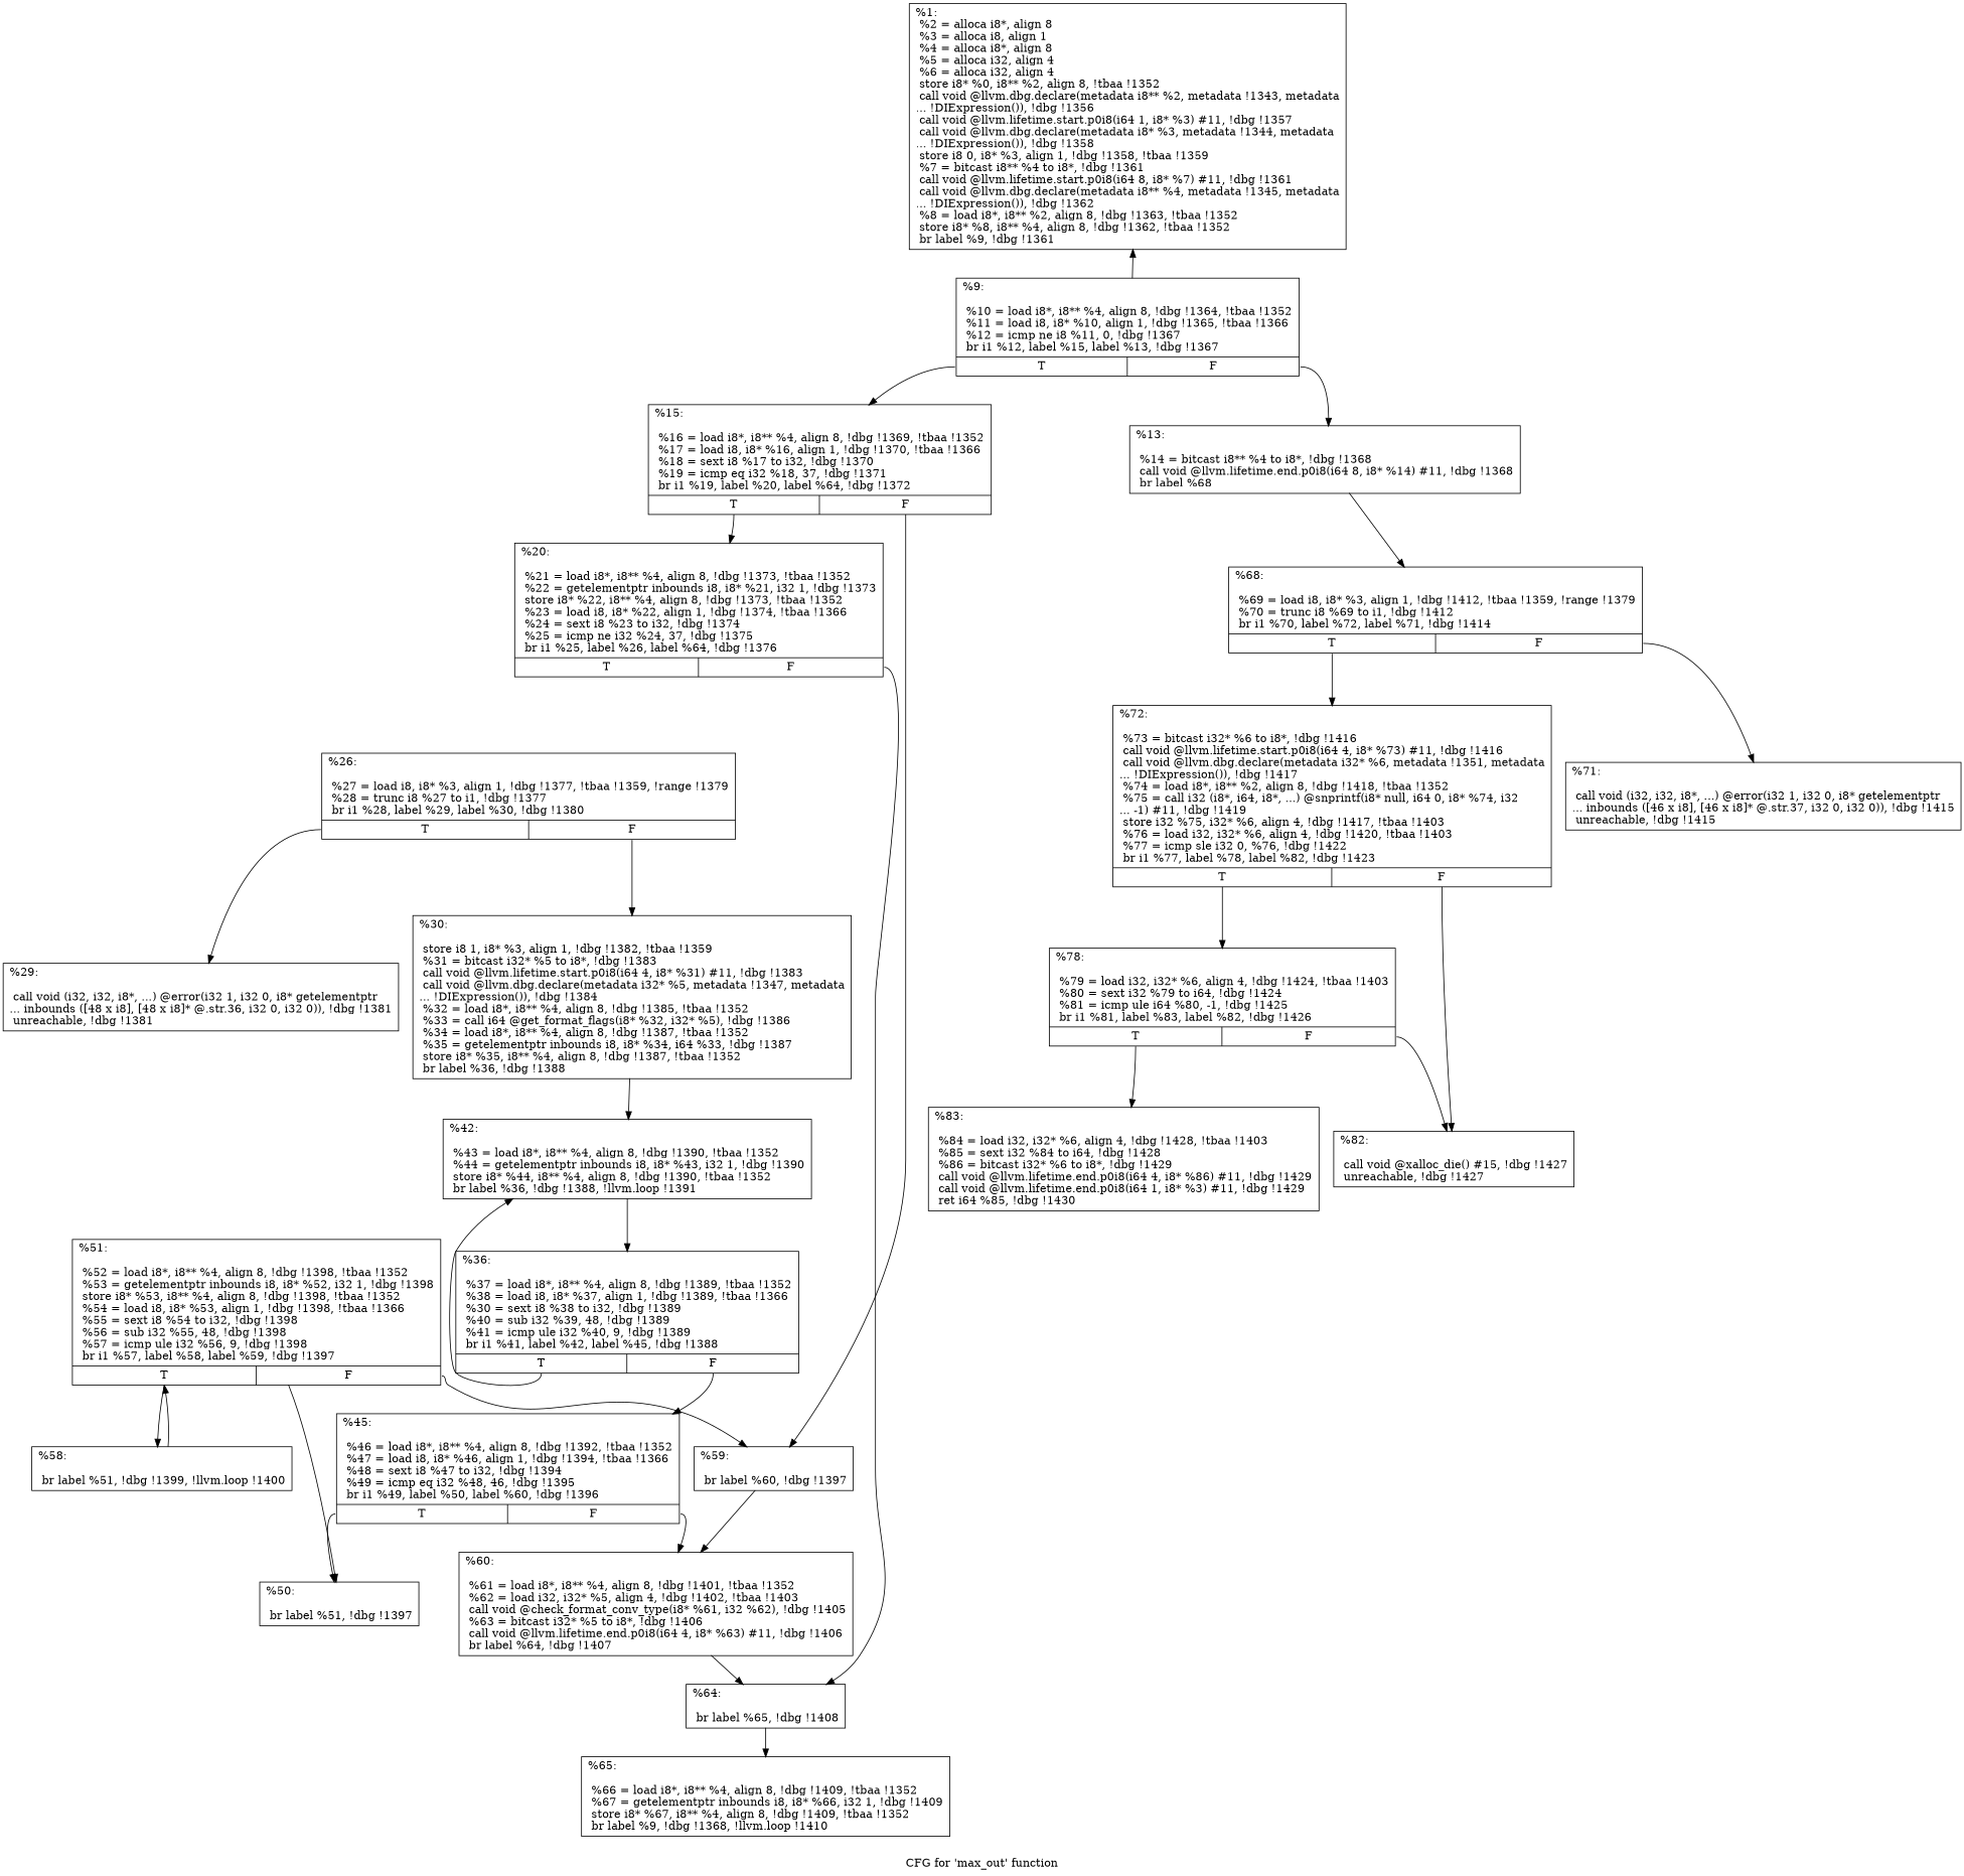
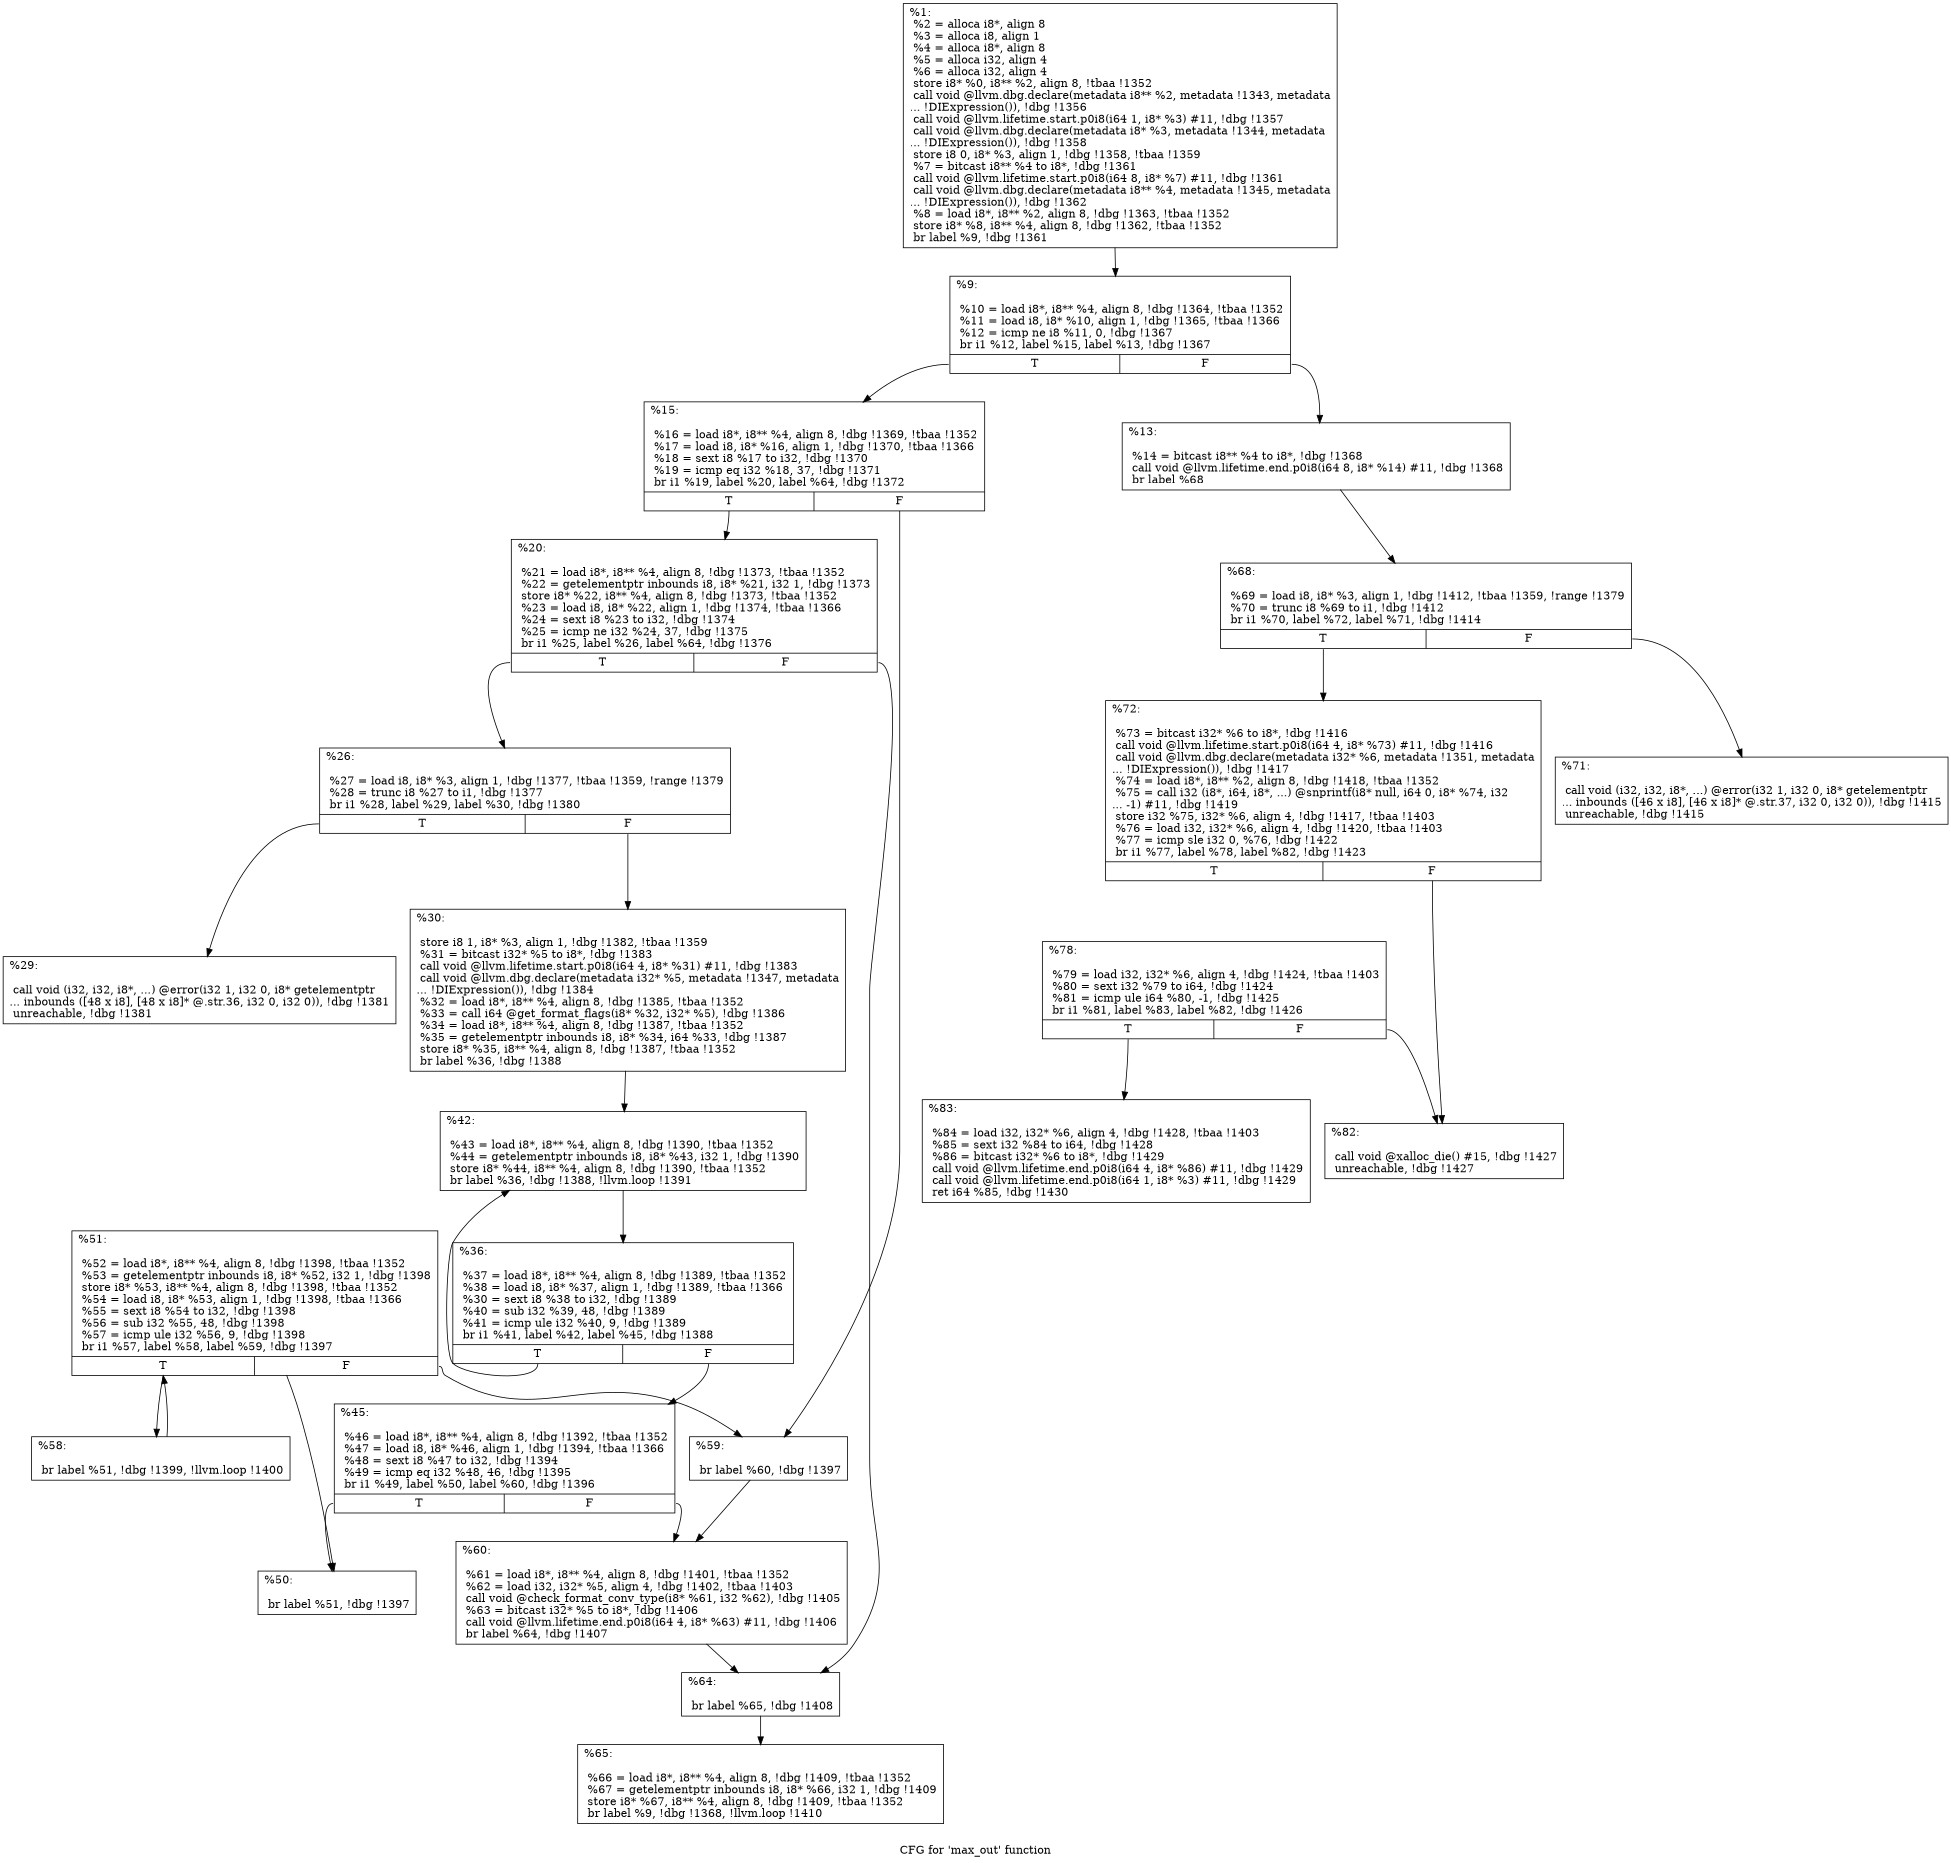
  digraph {
    label="CFG for 'max_out' function"
    node [shape=record]
    edge [tailport=s0]
    n1 [label="{%1:\l  %2 = alloca i8*, align 8\l  %3 = alloca i8, align 1\l  %4 = alloca i8*, align 8\l  %5 = alloca i32, align 4\l  %6 = alloca i32, align 4\l  store i8* %0, i8** %2, align 8, !tbaa !1352\l  call void @llvm.dbg.declare(metadata i8** %2, metadata !1343, metadata\l... !DIExpression()), !dbg !1356\l  call void @llvm.lifetime.start.p0i8(i64 1, i8* %3) #11, !dbg !1357\l  call void @llvm.dbg.declare(metadata i8* %3, metadata !1344, metadata\l... !DIExpression()), !dbg !1358\l  store i8 0, i8* %3, align 1, !dbg !1358, !tbaa !1359\l  %7 = bitcast i8** %4 to i8*, !dbg !1361\l  call void @llvm.lifetime.start.p0i8(i64 8, i8* %7) #11, !dbg !1361\l  call void @llvm.dbg.declare(metadata i8** %4, metadata !1345, metadata\l... !DIExpression()), !dbg !1362\l  %8 = load i8*, i8** %2, align 8, !dbg !1363, !tbaa !1352\l  store i8* %8, i8** %4, align 8, !dbg !1362, !tbaa !1352\l  br label %9, !dbg !1361\l}"]
    n2 [label="{%9:\l\l  %10 = load i8*, i8** %4, align 8, !dbg !1364, !tbaa !1352\l  %11 = load i8, i8* %10, align 1, !dbg !1365, !tbaa !1366\l  %12 = icmp ne i8 %11, 0, !dbg !1367\l  br i1 %12, label %15, label %13, !dbg !1367\l|{<s0>T|<s1>F}}"]
    n3 [label="{%15:\l\l  %16 = load i8*, i8** %4, align 8, !dbg !1369, !tbaa !1352\l  %17 = load i8, i8* %16, align 1, !dbg !1370, !tbaa !1366\l  %18 = sext i8 %17 to i32, !dbg !1370\l  %19 = icmp eq i32 %18, 37, !dbg !1371\l  br i1 %19, label %20, label %64, !dbg !1372\l|{<s0>T|<s1>F}}"]
    n4 [label="{%13:\l\l  %14 = bitcast i8** %4 to i8*, !dbg !1368\l  call void @llvm.lifetime.end.p0i8(i64 8, i8* %14) #11, !dbg !1368\l  br label %68\l}"]
    n5 [label="{%20:\l\l  %21 = load i8*, i8** %4, align 8, !dbg !1373, !tbaa !1352\l  %22 = getelementptr inbounds i8, i8* %21, i32 1, !dbg !1373\l  store i8* %22, i8** %4, align 8, !dbg !1373, !tbaa !1352\l  %23 = load i8, i8* %22, align 1, !dbg !1374, !tbaa !1366\l  %24 = sext i8 %23 to i32, !dbg !1374\l  %25 = icmp ne i32 %24, 37, !dbg !1375\l  br i1 %25, label %26, label %64, !dbg !1376\l|{<s0>T|<s1>F}}"]
    n6 [label="{%59:\l\l  br label %60, !dbg !1397\l}"]
    n7 [label="{%68:\l\l  %69 = load i8, i8* %3, align 1, !dbg !1412, !tbaa !1359, !range !1379\l  %70 = trunc i8 %69 to i1, !dbg !1412\l  br i1 %70, label %72, label %71, !dbg !1414\l|{<s0>T|<s1>F}}"]
    n8 [label="{%64:\l\l  br label %65, !dbg !1408\l}"]
    n9 [label="{%26:\l\l  %27 = load i8, i8* %3, align 1, !dbg !1377, !tbaa !1359, !range !1379\l  %28 = trunc i8 %27 to i1, !dbg !1377\l  br i1 %28, label %29, label %30, !dbg !1380\l|{<s0>T|<s1>F}}"]
    n10 [label="{%65:\l\l  %66 = load i8*, i8** %4, align 8, !dbg !1409, !tbaa !1352\l  %67 = getelementptr inbounds i8, i8* %66, i32 1, !dbg !1409\l  store i8* %67, i8** %4, align 8, !dbg !1409, !tbaa !1352\l  br label %9, !dbg !1368, !llvm.loop !1410\l}"]
    n11 [label="{%72:\l\l  %73 = bitcast i32* %6 to i8*, !dbg !1416\l  call void @llvm.lifetime.start.p0i8(i64 4, i8* %73) #11, !dbg !1416\l  call void @llvm.dbg.declare(metadata i32* %6, metadata !1351, metadata\l... !DIExpression()), !dbg !1417\l  %74 = load i8*, i8** %2, align 8, !dbg !1418, !tbaa !1352\l  %75 = call i32 (i8*, i64, i8*, ...) @snprintf(i8* null, i64 0, i8* %74, i32\l... -1) #11, !dbg !1419\l  store i32 %75, i32* %6, align 4, !dbg !1417, !tbaa !1403\l  %76 = load i32, i32* %6, align 4, !dbg !1420, !tbaa !1403\l  %77 = icmp sle i32 0, %76, !dbg !1422\l  br i1 %77, label %78, label %82, !dbg !1423\l|{<s0>T|<s1>F}}"]
    n12 [label="{%71:\l\l  call void (i32, i32, i8*, ...) @error(i32 1, i32 0, i8* getelementptr\l... inbounds ([46 x i8], [46 x i8]* @.str.37, i32 0, i32 0)), !dbg !1415\l  unreachable, !dbg !1415\l}"]
    n13 [label="{%78:\l\l  %79 = load i32, i32* %6, align 4, !dbg !1424, !tbaa !1403\l  %80 = sext i32 %79 to i64, !dbg !1424\l  %81 = icmp ule i64 %80, -1, !dbg !1425\l  br i1 %81, label %83, label %82, !dbg !1426\l|{<s0>T|<s1>F}}"]
    n14 [label="{%82:\l\l  call void @xalloc_die() #15, !dbg !1427\l  unreachable, !dbg !1427\l}"]
    n15 [label="{%29:\l\l  call void (i32, i32, i8*, ...) @error(i32 1, i32 0, i8* getelementptr\l... inbounds ([48 x i8], [48 x i8]* @.str.36, i32 0, i32 0)), !dbg !1381\l  unreachable, !dbg !1381\l}"]
    n16 [label="{%30:\l\l  store i8 1, i8* %3, align 1, !dbg !1382, !tbaa !1359\l  %31 = bitcast i32* %5 to i8*, !dbg !1383\l  call void @llvm.lifetime.start.p0i8(i64 4, i8* %31) #11, !dbg !1383\l  call void @llvm.dbg.declare(metadata i32* %5, metadata !1347, metadata\l... !DIExpression()), !dbg !1384\l  %32 = load i8*, i8** %4, align 8, !dbg !1385, !tbaa !1352\l  %33 = call i64 @get_format_flags(i8* %32, i32* %5), !dbg !1386\l  %34 = load i8*, i8** %4, align 8, !dbg !1387, !tbaa !1352\l  %35 = getelementptr inbounds i8, i8* %34, i64 %33, !dbg !1387\l  store i8* %35, i8** %4, align 8, !dbg !1387, !tbaa !1352\l  br label %36, !dbg !1388\l}"]
    n17 [label="{%42:\l\l  %43 = load i8*, i8** %4, align 8, !dbg !1390, !tbaa !1352\l  %44 = getelementptr inbounds i8, i8* %43, i32 1, !dbg !1390\l  store i8* %44, i8** %4, align 8, !dbg !1390, !tbaa !1352\l  br label %36, !dbg !1388, !llvm.loop !1391\l}"]
    n18 [label="{%36:\l\l  %37 = load i8*, i8** %4, align 8, !dbg !1389, !tbaa !1352\l  %38 = load i8, i8* %37, align 1, !dbg !1389, !tbaa !1366\l  %30 = sext i8 %38 to i32, !dbg !1389\l  %40 = sub i32 %39, 48, !dbg !1389\l  %41 = icmp ule i32 %40, 9, !dbg !1389\l  br i1 %41, label %42, label %45, !dbg !1388\l|{<s0>T|<s1>F}}"]
    n19 [label="{%45:\l\l  %46 = load i8*, i8** %4, align 8, !dbg !1392, !tbaa !1352\l  %47 = load i8, i8* %46, align 1, !dbg !1394, !tbaa !1366\l  %48 = sext i8 %47 to i32, !dbg !1394\l  %49 = icmp eq i32 %48, 46, !dbg !1395\l  br i1 %49, label %50, label %60, !dbg !1396\l|{<s0>T|<s1>F}}"]
    n20 [label="{%50:\l\l  br label %51, !dbg !1397\l}"]
    n21 [label="{%60:\l\l  %61 = load i8*, i8** %4, align 8, !dbg !1401, !tbaa !1352\l  %62 = load i32, i32* %5, align 4, !dbg !1402, !tbaa !1403\l  call void @check_format_conv_type(i8* %61, i32 %62), !dbg !1405\l  %63 = bitcast i32* %5 to i8*, !dbg !1406\l  call void @llvm.lifetime.end.p0i8(i64 4, i8* %63) #11, !dbg !1406\l  br label %64, !dbg !1407\l}"]
    n22 [label="{%51:\l\l  %52 = load i8*, i8** %4, align 8, !dbg !1398, !tbaa !1352\l  %53 = getelementptr inbounds i8, i8* %52, i32 1, !dbg !1398\l  store i8* %53, i8** %4, align 8, !dbg !1398, !tbaa !1352\l  %54 = load i8, i8* %53, align 1, !dbg !1398, !tbaa !1366\l  %55 = sext i8 %54 to i32, !dbg !1398\l  %56 = sub i32 %55, 48, !dbg !1398\l  %57 = icmp ule i32 %56, 9, !dbg !1398\l  br i1 %57, label %58, label %59, !dbg !1397\l|{<s0>T|<s1>F}}"]
    n23 [label="{%58:\l\l  br label %51, !dbg !1399, !llvm.loop !1400\l}"]
    n24 [label="{%83:\l\l  %84 = load i32, i32* %6, align 4, !dbg !1428, !tbaa !1403\l  %85 = sext i32 %84 to i64, !dbg !1428\l  %86 = bitcast i32* %6 to i8*, !dbg !1429\l  call void @llvm.lifetime.end.p0i8(i64 4, i8* %86) #11, !dbg !1429\l  call void @llvm.lifetime.end.p0i8(i64 1, i8* %3) #11, !dbg !1429\l  ret i64 %85, !dbg !1430\l}"]
-   n2 -> n1 [tailport=""]
+   n1 -> n2 [tailport=""]
    n2 -> n3
    n2 -> n4 [tailport=s1]
    n3 -> n5
    n3 -> n6 [tailport=s1]
    n4 -> n7 [tailport=""]
    n5 -> n8 [tailport=s1]
+   n5 -> n9
    n6 -> n21 [tailport=""]
    n7 -> n11
    n7 -> n12 [tailport=s1]
    n8 -> n10 [tailport=""]
    n9 -> n15
    n9 -> n16 [tailport=s1]
-   n11 -> n13
    n11 -> n14 [tailport=s1]
    n13 -> n14 [tailport=s1]
    n13 -> n24
    n16 -> n17 [tailport=""]
    n17 -> n18 [tailport=""]
    n18 -> n17
    n18 -> n19 [tailport=s1]
    n19 -> n20
    n19 -> n21 [tailport=s1]
    n21 -> n8 [tailport=""]
    n22 -> n6 [tailport=s1]
    n22 -> n20 [tailport=""]
    n22 -> n23
    n23 -> n22 [tailport=""]
  }
